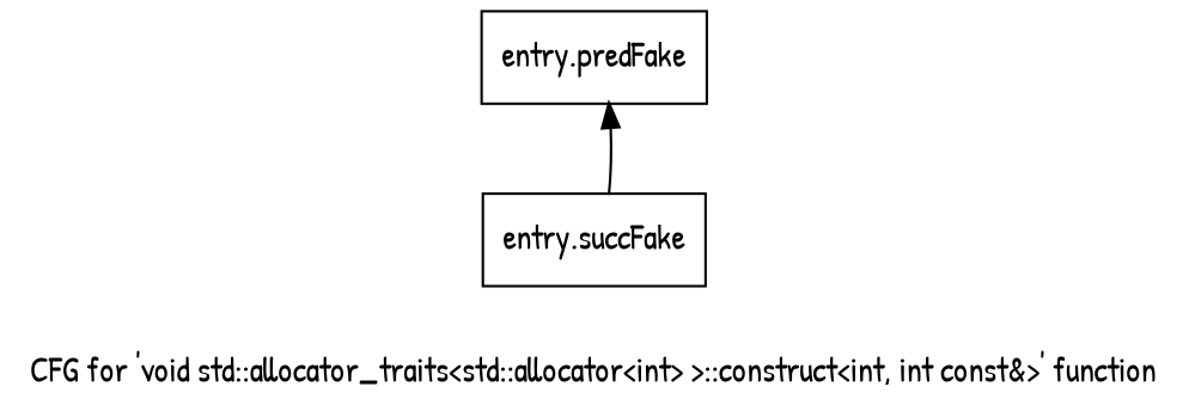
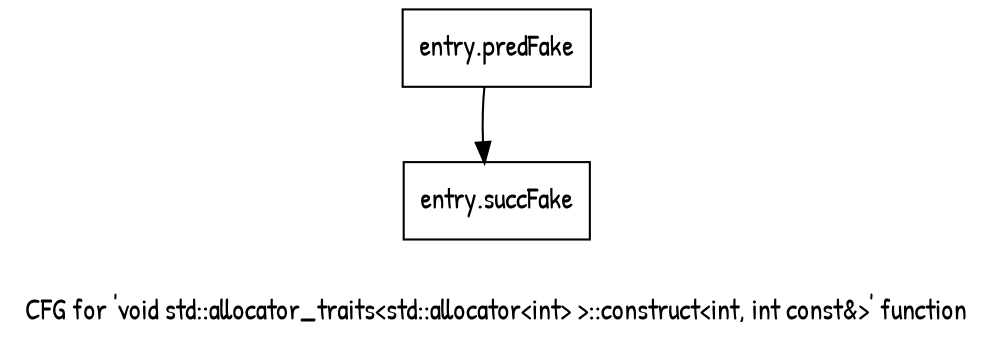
  digraph {
    label="CFG for 'void std::allocator_traits\<std::allocator\<int\> \>::construct\<int, int const&\>' function"
    fontname="Patrick Hand"
    node [shape=record fontname="Patrick Hand"]
    n1 [label="{entry.predFake}"]
    n2 [filename="/proj/xbuilds/2019.2_0801_1/installs/lin64/Vivado/HEAD/tps/lnx64/gcc-6.2.0/lib/gcc/x86_64-pc-linux-gnu/6.2.0/../../../../include/c++/6.2.0/bits/alloc_traits.h" label="{entry.succFake}" linenumber=455]
-   n2 -> n1 [filename="/proj/xbuilds/2019.2_0801_1/installs/lin64/Vivado/HEAD/tps/lnx64/gcc-6.2.0/lib/gcc/x86_64-pc-linux-gnu/6.2.0/../../../../include/c++/6.2.0/bits/alloc_traits.h" fontname="Patrick Hand"]
+   n1 -> n2 [filename="/proj/xbuilds/2019.2_0801_1/installs/lin64/Vivado/HEAD/tps/lnx64/gcc-6.2.0/lib/gcc/x86_64-pc-linux-gnu/6.2.0/../../../../include/c++/6.2.0/bits/alloc_traits.h" fontname="Patrick Hand"]
  }
